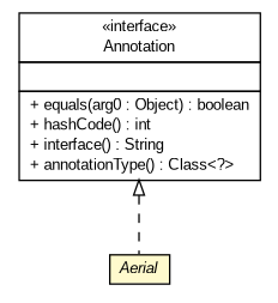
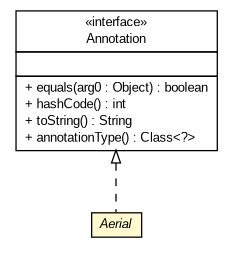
  digraph {
    nodesep=0.25
    ranksep=0.5
    node [fontcolor=black fontname=arial fontsize=10.0 shape=plaintext]
    n1 [label=<<table title="com.github.mkolisnyk.aerial.annotations.Aerial" border="0" cellborder="1" cellspacing="0" cellpadding="2" port="p" bgcolor="lemonChiffon" href="./Aerial.html"> 		<tr><td><table border="0" cellspacing="0" cellpadding="1"> <tr><td align="center" balign="center"><font face="arial italic"> Aerial </font></td></tr> 		</table></td></tr> 		</table>>]
-   n2 [label=<<table title="java.lang.annotation.Annotation" border="0" cellborder="1" cellspacing="0" cellpadding="2" port="p" href="http://java.sun.com/j2se/1.4.2/docs/api/java/lang/annotation/Annotation.html"> 		<tr><td><table border="0" cellspacing="0" cellpadding="1"> <tr><td align="center" balign="center"> &#171;interface&#187; </td></tr> <tr><td align="center" balign="center"> Annotation </td></tr> 		</table></td></tr> 		<tr><td><table border="0" cellspacing="0" cellpadding="1"> <tr><td align="left" balign="left">  </td></tr> 		</table></td></tr> 		<tr><td><table border="0" cellspacing="0" cellpadding="1"> <tr><td align="left" balign="left"> + equals(arg0 : Object) : boolean </td></tr> <tr><td align="left" balign="left"> + hashCode() : int </td></tr> <tr><td align="left" balign="left"> + interface() : String </td></tr> <tr><td align="left" balign="left"> + annotationType() : Class&lt;?&gt; </td></tr> 		</table></td></tr> 		</table>>]
+   n2 [label=<<table title="java.lang.annotation.Annotation" border="0" cellborder="1" cellspacing="0" cellpadding="2" port="p" href="http://java.sun.com/j2se/1.4.2/docs/api/java/lang/annotation/Annotation.html"> 		<tr><td><table border="0" cellspacing="0" cellpadding="1"> <tr><td align="center" balign="center"> &#171;interface&#187; </td></tr> <tr><td align="center" balign="center"> Annotation </td></tr> 		</table></td></tr> 		<tr><td><table border="0" cellspacing="0" cellpadding="1"> <tr><td align="left" balign="left">  </td></tr> 		</table></td></tr> 		<tr><td><table border="0" cellspacing="0" cellpadding="1"> <tr><td align="left" balign="left"> + equals(arg0 : Object) : boolean </td></tr> <tr><td align="left" balign="left"> + hashCode() : int </td></tr> <tr><td align="left" balign="left"> + toString() : String </td></tr> <tr><td align="left" balign="left"> + annotationType() : Class&lt;?&gt; </td></tr> 		</table></td></tr> 		</table>>]
    n2 -> n1 [arrowtail=empty dir=back fontname=arial fontsize=10 headport=p labelfontname=arial labelfontsize=10 style=dashed tailport=p]
  }
